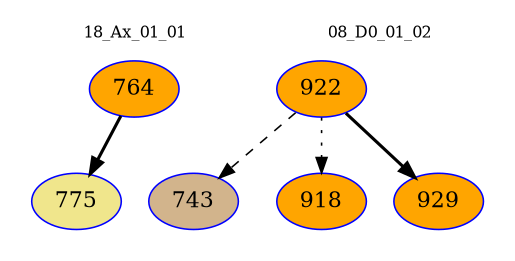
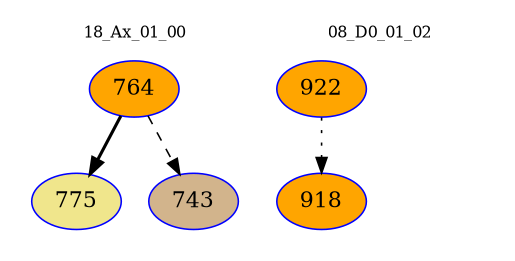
  digraph {
    node [color=blue fillcolor=orange style=filled]
    edge [color=black style=bold]
    n1 [label=764]
    n2 [fillcolor=tan label=743]
    n3 [fillcolor=khaki label=775]
    n4 [label=922]
    n5 [label=918]
-   n6 [label=929]
    subgraph cluster_1 {
      color=white
      fontsize=10
-     label="18_Ax_01_01"
+     label="18_Ax_01_00"
      n1
      n2
      n3
    }
    subgraph cluster_2 {
      color=white
      fontsize=10
      label="08_D0_01_02"
      n4
      n5
-     n6
    }
-   n4 -> n2 [style=dashed]
+   n1 -> n2 [style=dashed]
    n1 -> n3
    n4 -> n5 [style=dotted]
-   n4 -> n6
  }
